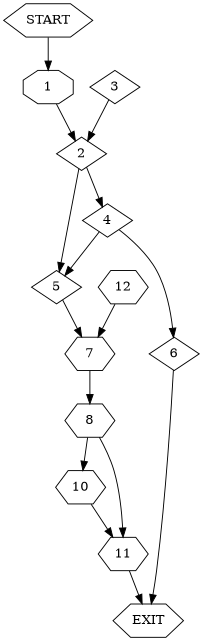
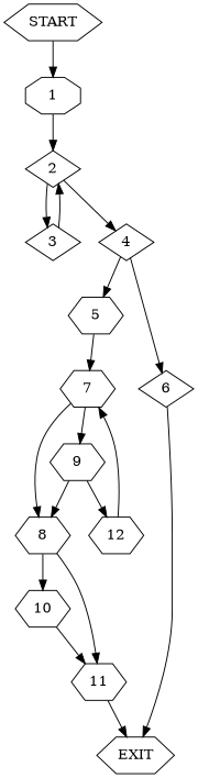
  digraph {
    node [shape=hexagon]
    n1 [label=START]
    1 [shape=octagon]
    2 [shape=diamond]
    n4 [label=EXIT]
    3 [shape=diamond]
    4 [shape=diamond]
-   5 [shape=diamond]
+   5
    6 [shape=diamond]
    7
    8
+   9
    10
    11
    12
    n1 -> 1
    1 -> 2
-   2 -> 5
+   2 -> 3
    2 -> 4
    3 -> 2
    4 -> 5
    4 -> 6
    5 -> 7
    6 -> n4
    7 -> 8
+   7 -> 9
    8 -> 10
    8 -> 11
+   9 -> 8
+   9 -> 12
    10 -> 11
    11 -> n4
    12 -> 7
  }
